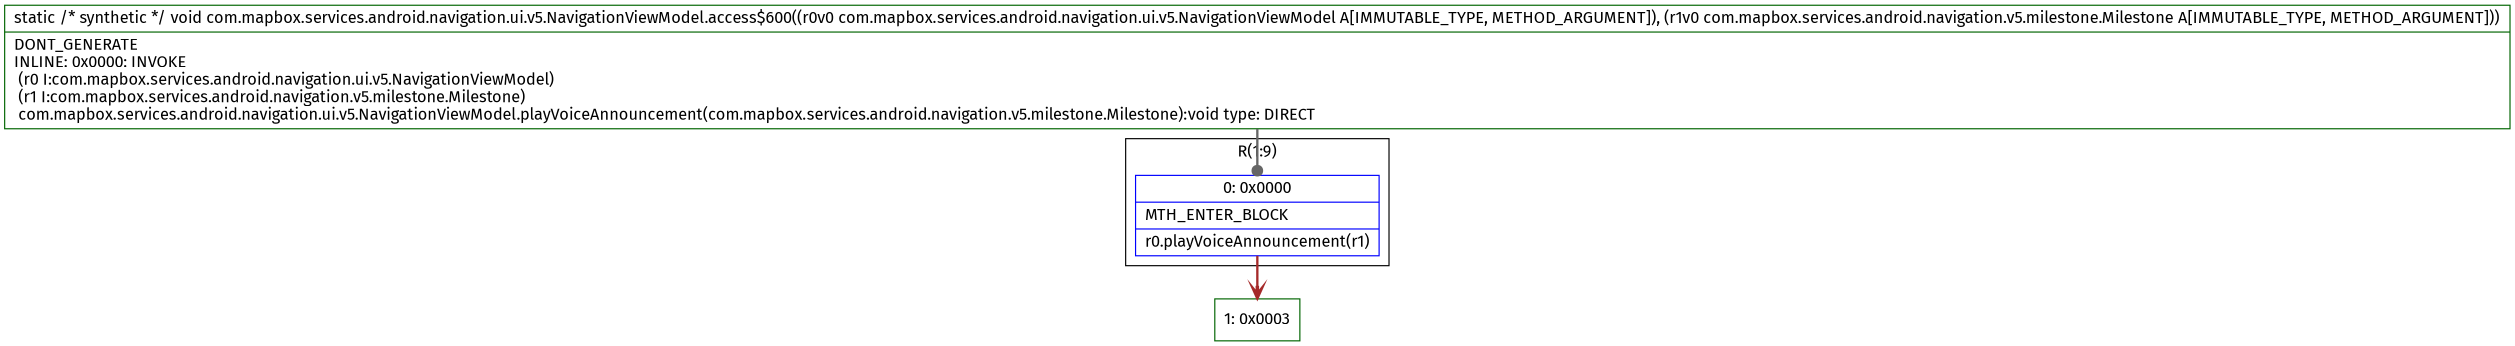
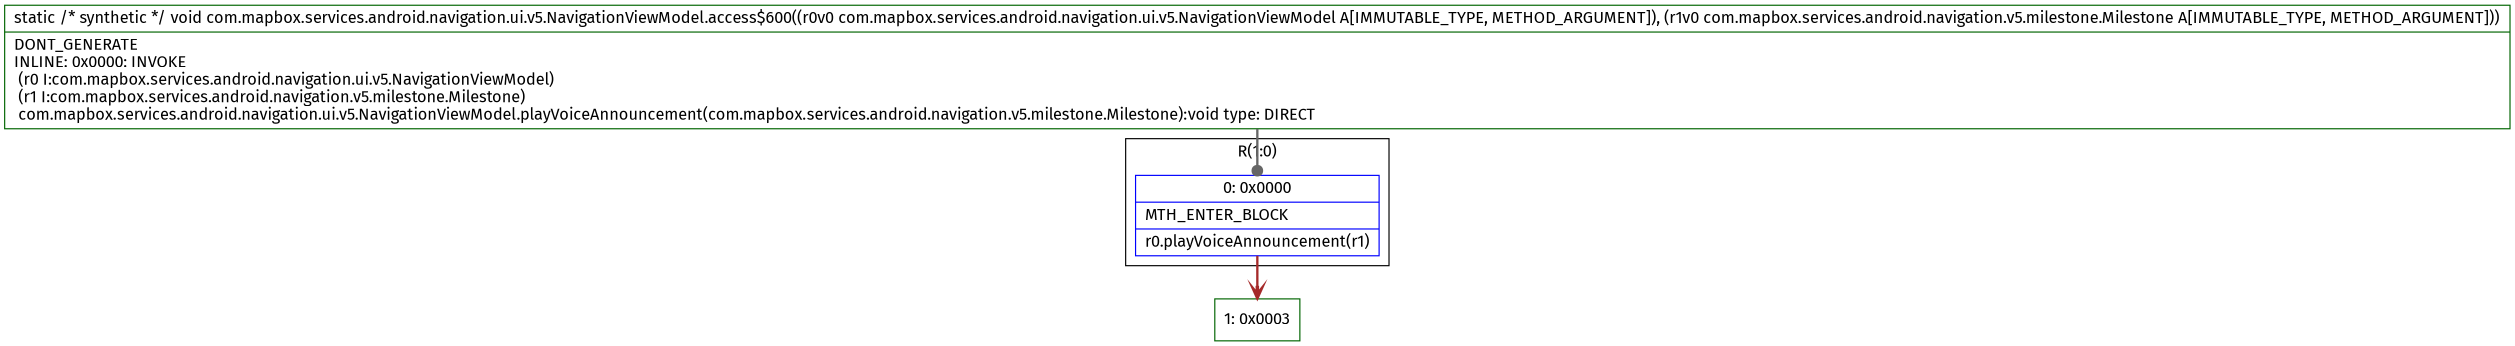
  digraph {
    fontname="Fira Sans"
    node [color=darkgreen shape=record fontname="Fira Sans"]
    edge [style=bold fontname="Fira Sans"]
    n1 [color=blue label="{0\:\ 0x0000|MTH_ENTER_BLOCK\l|r0.playVoiceAnnouncement(r1)\l}"]
    n2 [label="{1\:\ 0x0003}"]
    n3 [label="{static \/* synthetic *\/ void com.mapbox.services.android.navigation.ui.v5.NavigationViewModel.access$600((r0v0 com.mapbox.services.android.navigation.ui.v5.NavigationViewModel A[IMMUTABLE_TYPE, METHOD_ARGUMENT]), (r1v0 com.mapbox.services.android.navigation.v5.milestone.Milestone A[IMMUTABLE_TYPE, METHOD_ARGUMENT]))  | DONT_GENERATE\lINLINE: 0x0000: INVOKE  \l  (r0 I:com.mapbox.services.android.navigation.ui.v5.NavigationViewModel)\l  (r1 I:com.mapbox.services.android.navigation.v5.milestone.Milestone)\l com.mapbox.services.android.navigation.ui.v5.NavigationViewModel.playVoiceAnnouncement(com.mapbox.services.android.navigation.v5.milestone.Milestone):void type: DIRECT\l}"]
    subgraph cluster_1 {
-     label="R(1:9)"
+     label="R(1:0)"
      n1
    }
    n1 -> n2 [color=brown arrowhead=vee]
    n3 -> n1 [color=gray40 arrowhead=dot]
  }
